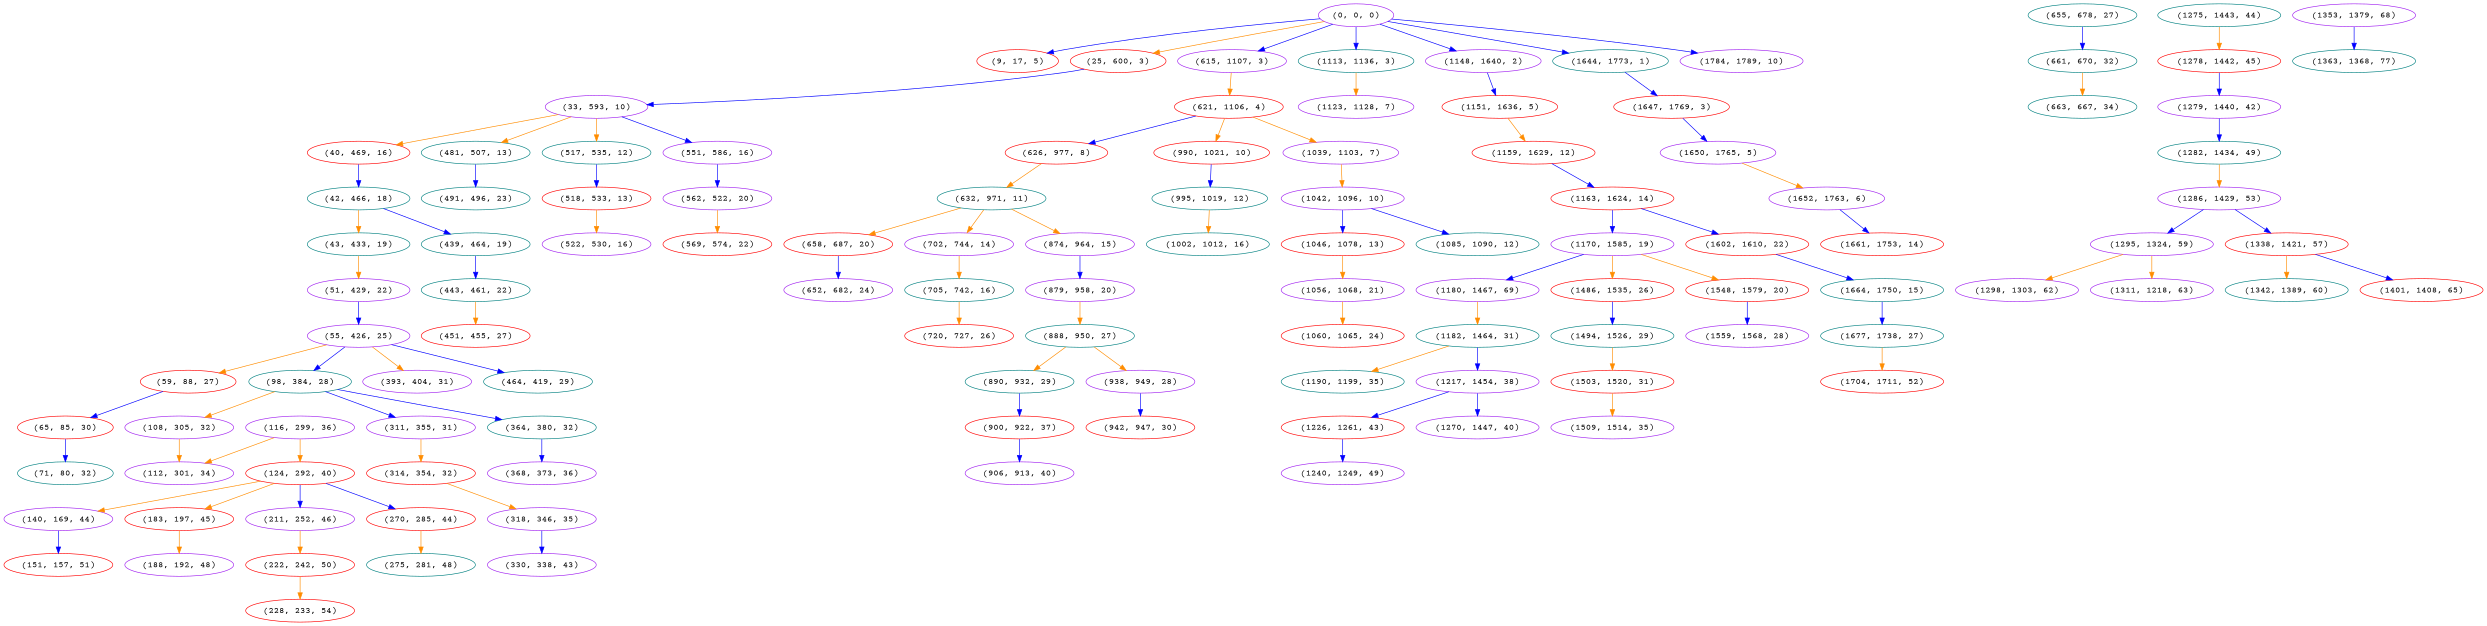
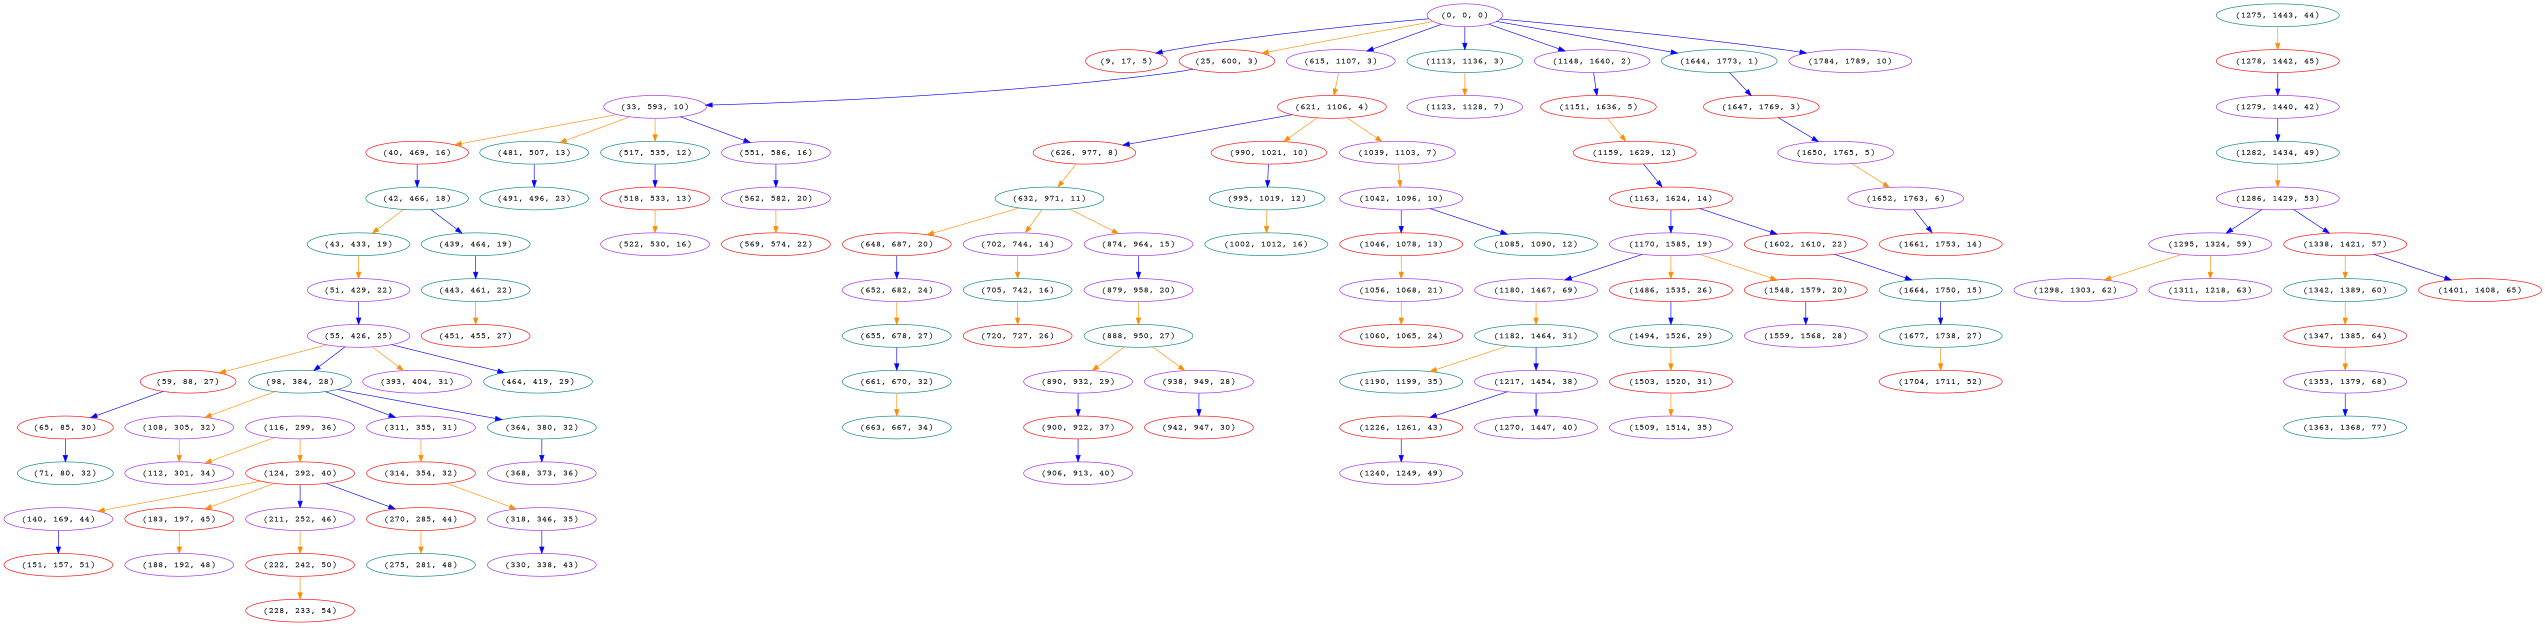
  digraph {
    fontname="Courier Prime"
    node [color=purple fontname="Courier Prime"]
    edge [color=blue fontname="Courier Prime"]
    "(9, 17, 5)" [color=red]
    "(0, 0, 0)"
    "(25, 600, 3)" [color=red]
    "(615, 1107, 3)"
    "(1113, 1136, 3)" [color=teal]
    "(1148, 1640, 2)"
    "(1644, 1773, 1)" [color=teal]
    "(1784, 1789, 10)"
    "(33, 593, 10)"
    "(621, 1106, 4)" [color=red]
    "(1123, 1128, 7)"
    "(1151, 1636, 5)" [color=red]
    "(1647, 1769, 3)" [color=red]
    "(40, 469, 16)" [color=red]
    "(481, 507, 13)" [color=teal]
    "(517, 535, 12)" [color=teal]
    "(551, 586, 16)"
    "(42, 466, 18)" [color=teal]
    "(491, 496, 23)" [color=teal]
    "(518, 533, 13)" [color=red]
-   "(562, 582, 20)" [label="(562, 522, 20)"]
+   "(562, 582, 20)"
    "(43, 433, 19)" [color=teal]
    "(439, 464, 19)" [color=teal]
    "(51, 429, 22)"
    "(443, 461, 22)" [color=teal]
    "(55, 426, 25)"
    "(59, 88, 27)" [color=red]
    "(98, 384, 28)" [color=teal]
    "(393, 404, 31)"
    n30 [color=teal label="(464, 419, 29)"]
    "(65, 85, 30)" [color=red]
    "(108, 305, 32)"
    "(311, 355, 31)"
    "(364, 380, 32)" [color=teal]
    "(71, 80, 32)" [color=teal]
    "(112, 301, 34)"
    "(314, 354, 32)" [color=red]
    "(368, 373, 36)"
    "(116, 299, 36)"
    "(124, 292, 40)" [color=red]
    "(140, 169, 44)"
    "(183, 197, 45)" [color=red]
    "(211, 252, 46)"
    "(270, 285, 44)" [color=red]
    "(151, 157, 51)" [color=red]
    "(188, 192, 48)"
    "(222, 242, 50)" [color=red]
    "(275, 281, 48)" [color=teal]
    "(228, 233, 54)" [color=red]
    "(318, 346, 35)"
    "(330, 338, 43)"
    "(451, 455, 27)" [color=red]
    "(522, 530, 16)"
    "(569, 574, 22)" [color=red]
    "(626, 977, 8)" [color=red]
    "(990, 1021, 10)" [color=red]
    "(1039, 1103, 7)"
    "(632, 971, 11)" [color=teal]
    "(995, 1019, 12)" [color=teal]
    "(1042, 1096, 10)"
-   "(648, 687, 20)" [color=red label="(658, 687, 20)"]
+   "(648, 687, 20)" [color=red]
    "(702, 744, 14)"
    "(874, 964, 15)"
    "(652, 682, 24)"
    "(705, 742, 16)" [color=teal]
    "(879, 958, 20)"
    "(655, 678, 27)" [color=teal]
    "(661, 670, 32)" [color=teal]
    "(663, 667, 34)" [color=teal]
    "(720, 727, 26)" [color=red]
    "(888, 950, 27)" [color=teal]
-   "(890, 932, 29)" [color=teal]
+   "(890, 932, 29)"
    "(938, 949, 28)"
    "(900, 922, 37)" [color=red]
    "(942, 947, 30)" [color=red]
    "(906, 913, 40)"
    "(1002, 1012, 16)" [color=teal]
    "(1046, 1078, 13)" [color=red]
    "(1085, 1090, 12)" [color=teal]
    "(1056, 1068, 21)"
    "(1060, 1065, 24)" [color=red]
    "(1159, 1629, 12)" [color=red]
    "(1163, 1624, 14)" [color=red]
    "(1170, 1585, 19)"
    "(1602, 1610, 22)" [color=red]
    n86 [label="(1180, 1467, 69)"]
    "(1486, 1535, 26)" [color=red]
    "(1548, 1579, 20)" [color=red]
    "(1664, 1750, 15)" [color=teal]
    "(1182, 1464, 31)" [color=teal]
    "(1494, 1526, 29)" [color=teal]
    "(1559, 1568, 28)"
    "(1190, 1199, 35)" [color=teal]
    "(1217, 1454, 38)"
    "(1226, 1261, 43)" [color=red]
    "(1270, 1447, 40)"
    "(1240, 1249, 49)"
    "(1275, 1443, 44)" [color=teal]
    "(1278, 1442, 45)" [color=red]
    n100 [label="(1279, 1440, 42)"]
    "(1282, 1434, 49)" [color=teal]
    "(1286, 1429, 53)"
    "(1295, 1324, 59)"
    "(1338, 1421, 57)" [color=red]
    "(1298, 1303, 62)"
    n106 [label="(1311, 1218, 63)"]
    "(1342, 1389, 60)" [color=teal]
    "(1401, 1408, 65)" [color=red]
+   "(1347, 1385, 64)" [color=red]
    "(1353, 1379, 68)"
    "(1363, 1368, 77)" [color=teal]
    "(1503, 1520, 31)" [color=red]
    "(1509, 1514, 35)"
    "(1650, 1765, 5)"
    "(1652, 1763, 6)"
    "(1661, 1753, 14)" [color=red]
    "(1677, 1738, 27)" [color=teal]
    "(1704, 1711, 52)" [color=red]
    "(0, 0, 0)" -> "(9, 17, 5)"
    "(0, 0, 0)" -> "(25, 600, 3)" [color=darkorange]
    "(0, 0, 0)" -> "(615, 1107, 3)"
    "(0, 0, 0)" -> "(1113, 1136, 3)"
    "(0, 0, 0)" -> "(1148, 1640, 2)"
    "(0, 0, 0)" -> "(1644, 1773, 1)"
    "(0, 0, 0)" -> "(1784, 1789, 10)"
    "(25, 600, 3)" -> "(33, 593, 10)"
    "(615, 1107, 3)" -> "(621, 1106, 4)" [color=darkorange]
    "(1113, 1136, 3)" -> "(1123, 1128, 7)" [color=darkorange]
    "(1148, 1640, 2)" -> "(1151, 1636, 5)"
    "(1644, 1773, 1)" -> "(1647, 1769, 3)"
    "(33, 593, 10)" -> "(40, 469, 16)" [color=darkorange]
    "(33, 593, 10)" -> "(481, 507, 13)" [color=darkorange]
    "(33, 593, 10)" -> "(517, 535, 12)" [color=darkorange]
    "(33, 593, 10)" -> "(551, 586, 16)"
    "(621, 1106, 4)" -> "(626, 977, 8)"
    "(621, 1106, 4)" -> "(990, 1021, 10)" [color=darkorange]
    "(621, 1106, 4)" -> "(1039, 1103, 7)" [color=darkorange]
    "(1151, 1636, 5)" -> "(1159, 1629, 12)" [color=darkorange]
    "(1647, 1769, 3)" -> "(1650, 1765, 5)"
    "(40, 469, 16)" -> "(42, 466, 18)"
    "(481, 507, 13)" -> "(491, 496, 23)"
    "(517, 535, 12)" -> "(518, 533, 13)"
    "(551, 586, 16)" -> "(562, 582, 20)"
    "(42, 466, 18)" -> "(43, 433, 19)" [color=darkorange]
    "(42, 466, 18)" -> "(439, 464, 19)"
    "(518, 533, 13)" -> "(522, 530, 16)" [color=darkorange]
    "(562, 582, 20)" -> "(569, 574, 22)" [color=darkorange]
    "(43, 433, 19)" -> "(51, 429, 22)" [color=darkorange]
    "(439, 464, 19)" -> "(443, 461, 22)"
    "(51, 429, 22)" -> "(55, 426, 25)"
    "(443, 461, 22)" -> "(451, 455, 27)" [color=darkorange]
    "(55, 426, 25)" -> "(59, 88, 27)" [color=darkorange]
    "(55, 426, 25)" -> "(98, 384, 28)"
    "(55, 426, 25)" -> "(393, 404, 31)" [color=darkorange]
    "(55, 426, 25)" -> n30
    "(59, 88, 27)" -> "(65, 85, 30)"
    "(98, 384, 28)" -> "(108, 305, 32)" [color=darkorange]
    "(98, 384, 28)" -> "(311, 355, 31)"
    "(98, 384, 28)" -> "(364, 380, 32)"
    "(65, 85, 30)" -> "(71, 80, 32)"
    "(108, 305, 32)" -> "(112, 301, 34)" [color=darkorange]
    "(311, 355, 31)" -> "(314, 354, 32)" [color=darkorange]
    "(364, 380, 32)" -> "(368, 373, 36)"
    "(314, 354, 32)" -> "(318, 346, 35)" [color=darkorange]
    "(116, 299, 36)" -> "(112, 301, 34)" [color=darkorange]
    "(116, 299, 36)" -> "(124, 292, 40)" [color=darkorange]
    "(124, 292, 40)" -> "(140, 169, 44)" [color=darkorange]
    "(124, 292, 40)" -> "(183, 197, 45)" [color=darkorange]
    "(124, 292, 40)" -> "(211, 252, 46)"
    "(124, 292, 40)" -> "(270, 285, 44)"
    "(140, 169, 44)" -> "(151, 157, 51)"
    "(183, 197, 45)" -> "(188, 192, 48)" [color=darkorange]
    "(211, 252, 46)" -> "(222, 242, 50)" [color=darkorange]
    "(270, 285, 44)" -> "(275, 281, 48)" [color=darkorange]
    "(222, 242, 50)" -> "(228, 233, 54)" [color=darkorange]
    "(318, 346, 35)" -> "(330, 338, 43)"
    "(626, 977, 8)" -> "(632, 971, 11)" [color=darkorange]
    "(990, 1021, 10)" -> "(995, 1019, 12)"
    "(1039, 1103, 7)" -> "(1042, 1096, 10)" [color=darkorange]
    "(632, 971, 11)" -> "(648, 687, 20)" [color=darkorange]
    "(632, 971, 11)" -> "(702, 744, 14)" [color=darkorange]
    "(632, 971, 11)" -> "(874, 964, 15)" [color=darkorange]
    "(995, 1019, 12)" -> "(1002, 1012, 16)" [color=darkorange]
    "(1042, 1096, 10)" -> "(1046, 1078, 13)"
    "(1042, 1096, 10)" -> "(1085, 1090, 12)"
    "(648, 687, 20)" -> "(652, 682, 24)"
    "(702, 744, 14)" -> "(705, 742, 16)" [color=darkorange]
    "(874, 964, 15)" -> "(879, 958, 20)"
+   "(652, 682, 24)" -> "(655, 678, 27)" [color=darkorange]
    "(705, 742, 16)" -> "(720, 727, 26)" [color=darkorange]
    "(879, 958, 20)" -> "(888, 950, 27)" [color=darkorange]
    "(655, 678, 27)" -> "(661, 670, 32)"
    "(661, 670, 32)" -> "(663, 667, 34)" [color=darkorange]
    "(888, 950, 27)" -> "(890, 932, 29)" [color=darkorange]
    "(888, 950, 27)" -> "(938, 949, 28)" [color=darkorange]
    "(890, 932, 29)" -> "(900, 922, 37)"
    "(938, 949, 28)" -> "(942, 947, 30)"
    "(900, 922, 37)" -> "(906, 913, 40)"
    "(1046, 1078, 13)" -> "(1056, 1068, 21)" [color=darkorange]
    "(1056, 1068, 21)" -> "(1060, 1065, 24)" [color=darkorange]
    "(1159, 1629, 12)" -> "(1163, 1624, 14)"
    "(1163, 1624, 14)" -> "(1170, 1585, 19)"
    "(1163, 1624, 14)" -> "(1602, 1610, 22)"
    "(1170, 1585, 19)" -> n86
    "(1170, 1585, 19)" -> "(1486, 1535, 26)" [color=darkorange]
    "(1170, 1585, 19)" -> "(1548, 1579, 20)" [color=darkorange]
    "(1602, 1610, 22)" -> "(1664, 1750, 15)"
    n86 -> "(1182, 1464, 31)" [color=darkorange]
    "(1486, 1535, 26)" -> "(1494, 1526, 29)"
    "(1548, 1579, 20)" -> "(1559, 1568, 28)"
    "(1664, 1750, 15)" -> "(1677, 1738, 27)"
    "(1182, 1464, 31)" -> "(1190, 1199, 35)" [color=darkorange]
    "(1182, 1464, 31)" -> "(1217, 1454, 38)"
    "(1494, 1526, 29)" -> "(1503, 1520, 31)" [color=darkorange]
    "(1217, 1454, 38)" -> "(1226, 1261, 43)"
    "(1217, 1454, 38)" -> "(1270, 1447, 40)"
    "(1226, 1261, 43)" -> "(1240, 1249, 49)"
    "(1275, 1443, 44)" -> "(1278, 1442, 45)" [color=darkorange]
    "(1278, 1442, 45)" -> n100
    n100 -> "(1282, 1434, 49)"
    "(1282, 1434, 49)" -> "(1286, 1429, 53)" [color=darkorange]
    "(1286, 1429, 53)" -> "(1295, 1324, 59)"
    "(1286, 1429, 53)" -> "(1338, 1421, 57)"
    "(1295, 1324, 59)" -> "(1298, 1303, 62)" [color=darkorange]
    "(1295, 1324, 59)" -> n106 [color=darkorange]
    "(1338, 1421, 57)" -> "(1342, 1389, 60)" [color=darkorange]
    "(1338, 1421, 57)" -> "(1401, 1408, 65)"
+   "(1342, 1389, 60)" -> "(1347, 1385, 64)" [color=darkorange]
+   "(1347, 1385, 64)" -> "(1353, 1379, 68)" [color=darkorange]
    "(1353, 1379, 68)" -> "(1363, 1368, 77)"
    "(1503, 1520, 31)" -> "(1509, 1514, 35)" [color=darkorange]
    "(1650, 1765, 5)" -> "(1652, 1763, 6)" [color=darkorange]
    "(1652, 1763, 6)" -> "(1661, 1753, 14)"
    "(1677, 1738, 27)" -> "(1704, 1711, 52)" [color=darkorange]
  }
